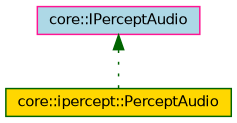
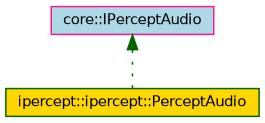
  digraph {
    node [fontname=Helvetica fontsize=10 shape=record style=filled]
    n1 [color=deeppink fillcolor=lightblue fontcolor=black height=0.2 label="core::IPerceptAudio" width=0.4]
-   n2 [color=darkgreen fillcolor=gold height=0.2 label="core::ipercept::PerceptAudio" width=0.4]
+   n2 [color=darkgreen fillcolor=gold height=0.2 label="ipercept::ipercept::PerceptAudio" width=0.4]
    n1 -> n2 [color=darkgreen dir=back fontname=Helvetica fontsize=10 labelfontname=Helvetica labelfontsize=10 style=dotted]
  }
